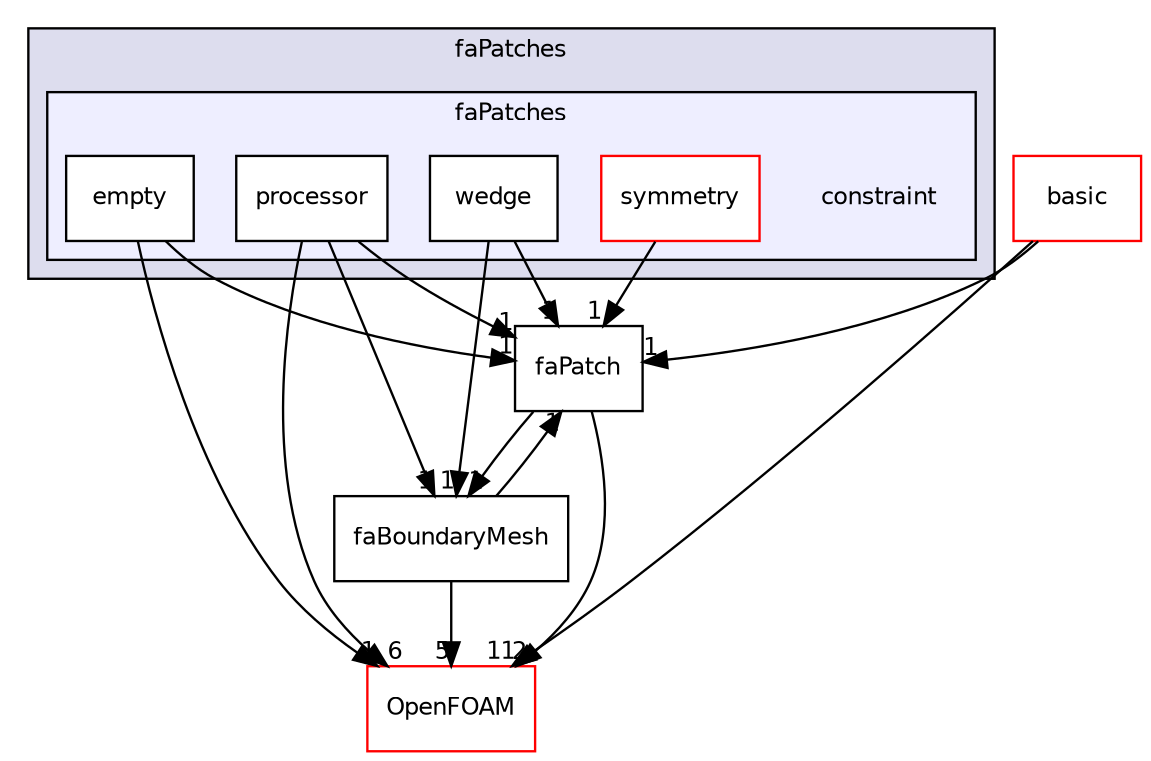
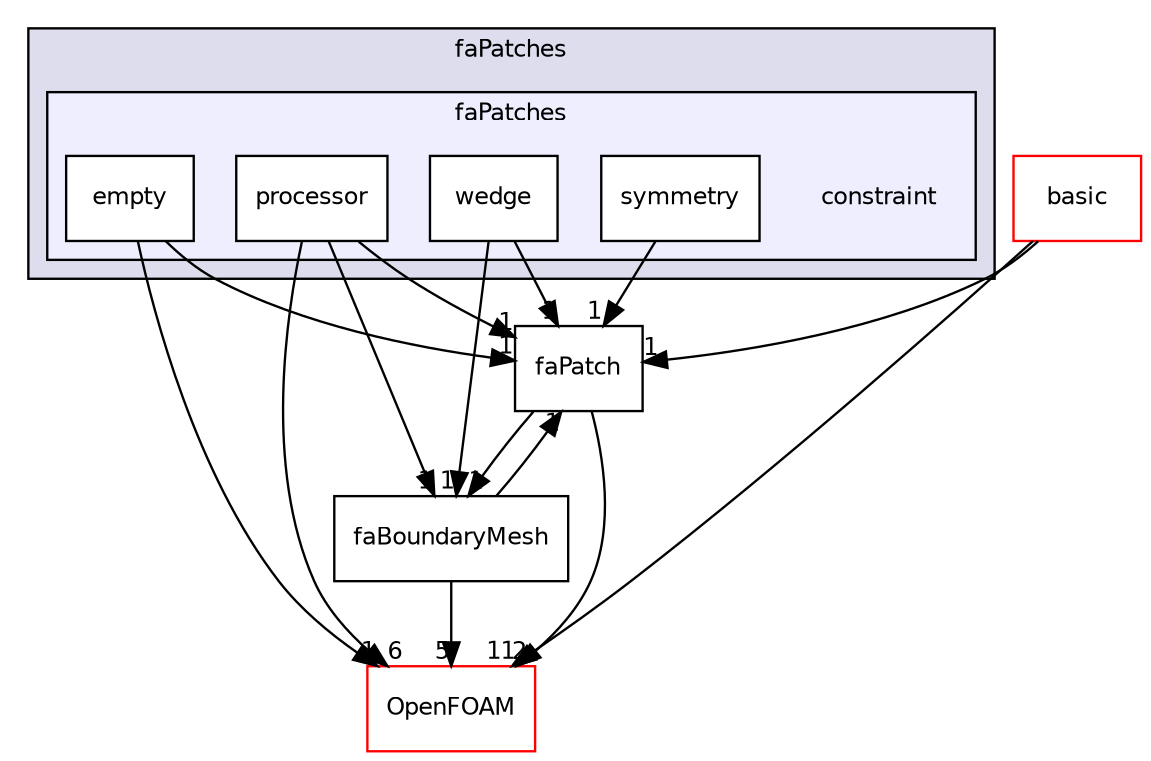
  digraph {
    compound=true
    node [fontname=Helvetica fontsize=10 shape=box color=black]
    edge [headlabel=1 labeldistance=1.5 labelfontname=Helvetica labelfontsize=10]
    n1 [label=constraint shape=plaintext color=""]
    n2 [fillcolor=white label=empty style=filled]
    n3 [fillcolor=white label=processor style=filled]
-   n4 [color=red fillcolor=white label=symmetry style=filled]
+   n4 [fillcolor=white label=symmetry style=filled]
    n5 [fillcolor=white label=wedge style=filled]
    n6 [color=red label=OpenFOAM]
    n7 [label=faPatch color=""]
    n8 [label=faBoundaryMesh color=""]
    n9 [color=red label=basic]
    subgraph cluster_1 {
      bgcolor="#ddddee"
      fontname=Helvetica
      fontsize=10
      label=faPatches
      pencolor=black
      subgraph cluster_2 {
        bgcolor="#eeeeff"
        fontname=Helvetica
        fontsize=10
        label=faPatches
        pencolor=black
        n1
        n2
        n3
        n4
        n5
      }
    }
    n2 -> n6
    n2 -> n7
    n3 -> n6 [headlabel=6]
    n3 -> n7
    n3 -> n8
    n4 -> n7
    n5 -> n7
    n5 -> n8
    n7 -> n6 [headlabel=11]
    n7 -> n8
    n8 -> n6 [headlabel=5]
    n8 -> n7
    n9 -> n6 [headlabel=2]
    n9 -> n7
  }
